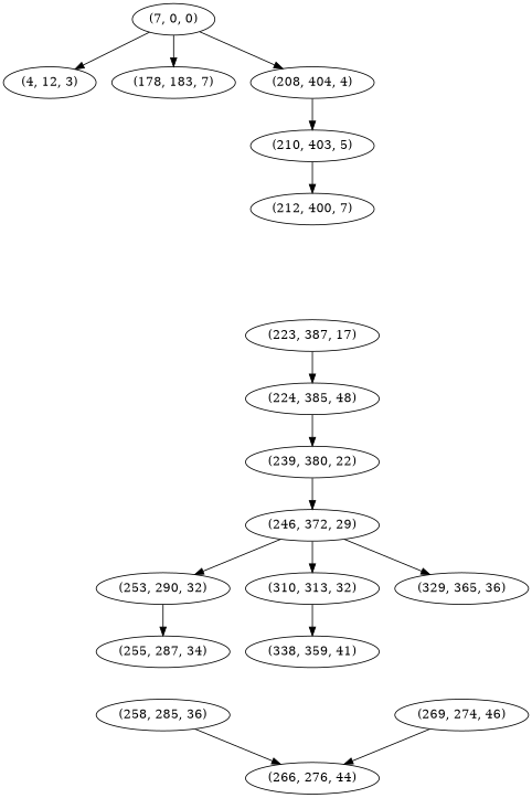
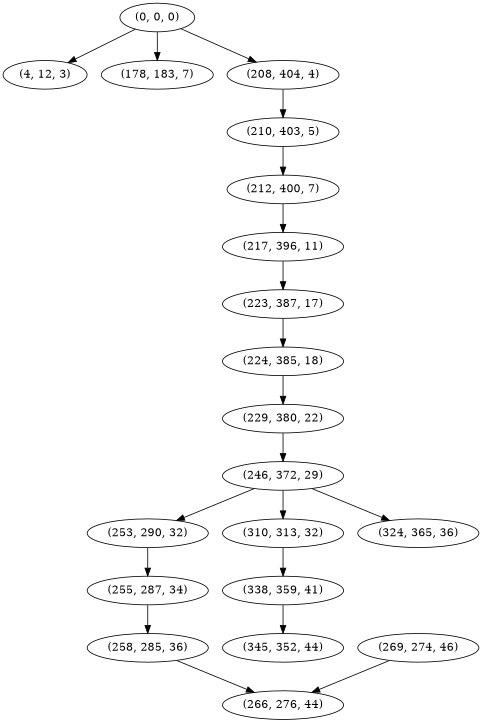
  digraph {
-   "(0, 0, 0)" [label="(7, 0, 0)"]
+   "(0, 0, 0)"
    "(4, 12, 3)"
    "(178, 183, 7)"
    "(208, 404, 4)"
    "(210, 403, 5)"
    "(212, 400, 7)"
+   "(217, 396, 11)"
    "(223, 387, 17)"
-   "(224, 385, 18)" [label="(224, 385, 48)"]
-   "(239, 380, 22)"
+   "(224, 385, 18)"
+   "(239, 380, 22)" [label="(229, 380, 22)"]
    "(246, 372, 29)"
    "(253, 290, 32)"
    "(310, 313, 32)"
-   "(329, 365, 36)"
+   "(329, 365, 36)" [label="(324, 365, 36)"]
    "(255, 287, 34)"
    "(338, 359, 41)"
    "(258, 285, 36)"
    "(266, 276, 44)"
    "(269, 274, 46)"
+   "(345, 352, 44)"
    "(0, 0, 0)" -> "(4, 12, 3)"
    "(0, 0, 0)" -> "(178, 183, 7)"
    "(0, 0, 0)" -> "(208, 404, 4)"
    "(208, 404, 4)" -> "(210, 403, 5)"
    "(210, 403, 5)" -> "(212, 400, 7)"
+   "(212, 400, 7)" -> "(217, 396, 11)"
+   "(217, 396, 11)" -> "(223, 387, 17)"
    "(223, 387, 17)" -> "(224, 385, 18)"
    "(224, 385, 18)" -> "(239, 380, 22)"
    "(239, 380, 22)" -> "(246, 372, 29)"
    "(246, 372, 29)" -> "(253, 290, 32)"
    "(246, 372, 29)" -> "(310, 313, 32)"
    "(246, 372, 29)" -> "(329, 365, 36)"
    "(253, 290, 32)" -> "(255, 287, 34)"
    "(310, 313, 32)" -> "(338, 359, 41)"
+   "(255, 287, 34)" -> "(258, 285, 36)"
+   "(338, 359, 41)" -> "(345, 352, 44)"
    "(258, 285, 36)" -> "(266, 276, 44)"
    "(269, 274, 46)" -> "(266, 276, 44)"
  }
